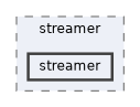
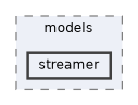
  digraph {
    compound=true
    n1 [color=grey25 fillcolor="#edf0f7" fontname=Helvetica fontsize=10 height=0.2 label=streamer shape=box style="filled,bold" width=0.4]
    subgraph cluster_1 {
      bgcolor="#edf0f7"
      fontname=Helvetica
      fontsize=10
-     label=streamer
+     label=models
      pencolor=grey50
      style="filled,dashed"
      n1
    }
  }
